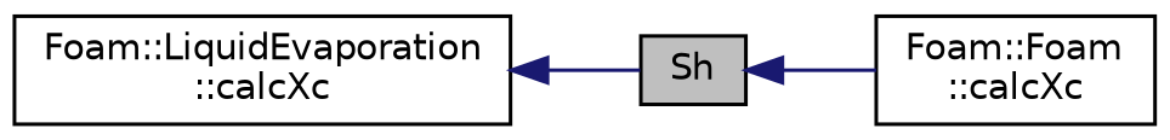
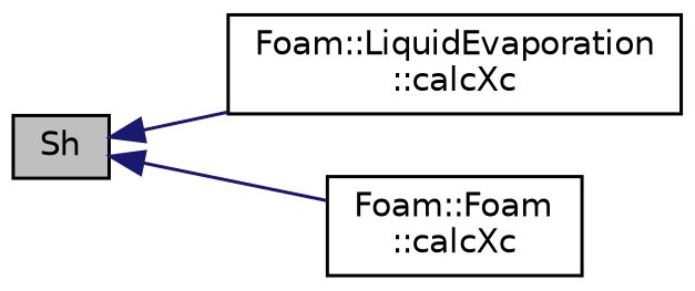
  digraph {
    rankdir=LR
    node [color=black fontname=Helvetica fontsize=10 shape=record]
    edge [color=midnightblue dir=back fontname=Helvetica fontsize=10 labelfontname=Helvetica labelfontsize=10 style=solid]
    n1 [fillcolor=grey75 fontcolor=black height=0.2 label=Sh style=filled width=0.4]
    n2 [height=0.2 label="Foam::LiquidEvaporation\l::calcXc" width=0.4]
    n3 [height=0.2 label="Foam::Foam\l::calcXc" width=0.4]
-   n2 -> n1
+   n1 -> n2
    n1 -> n3
  }
